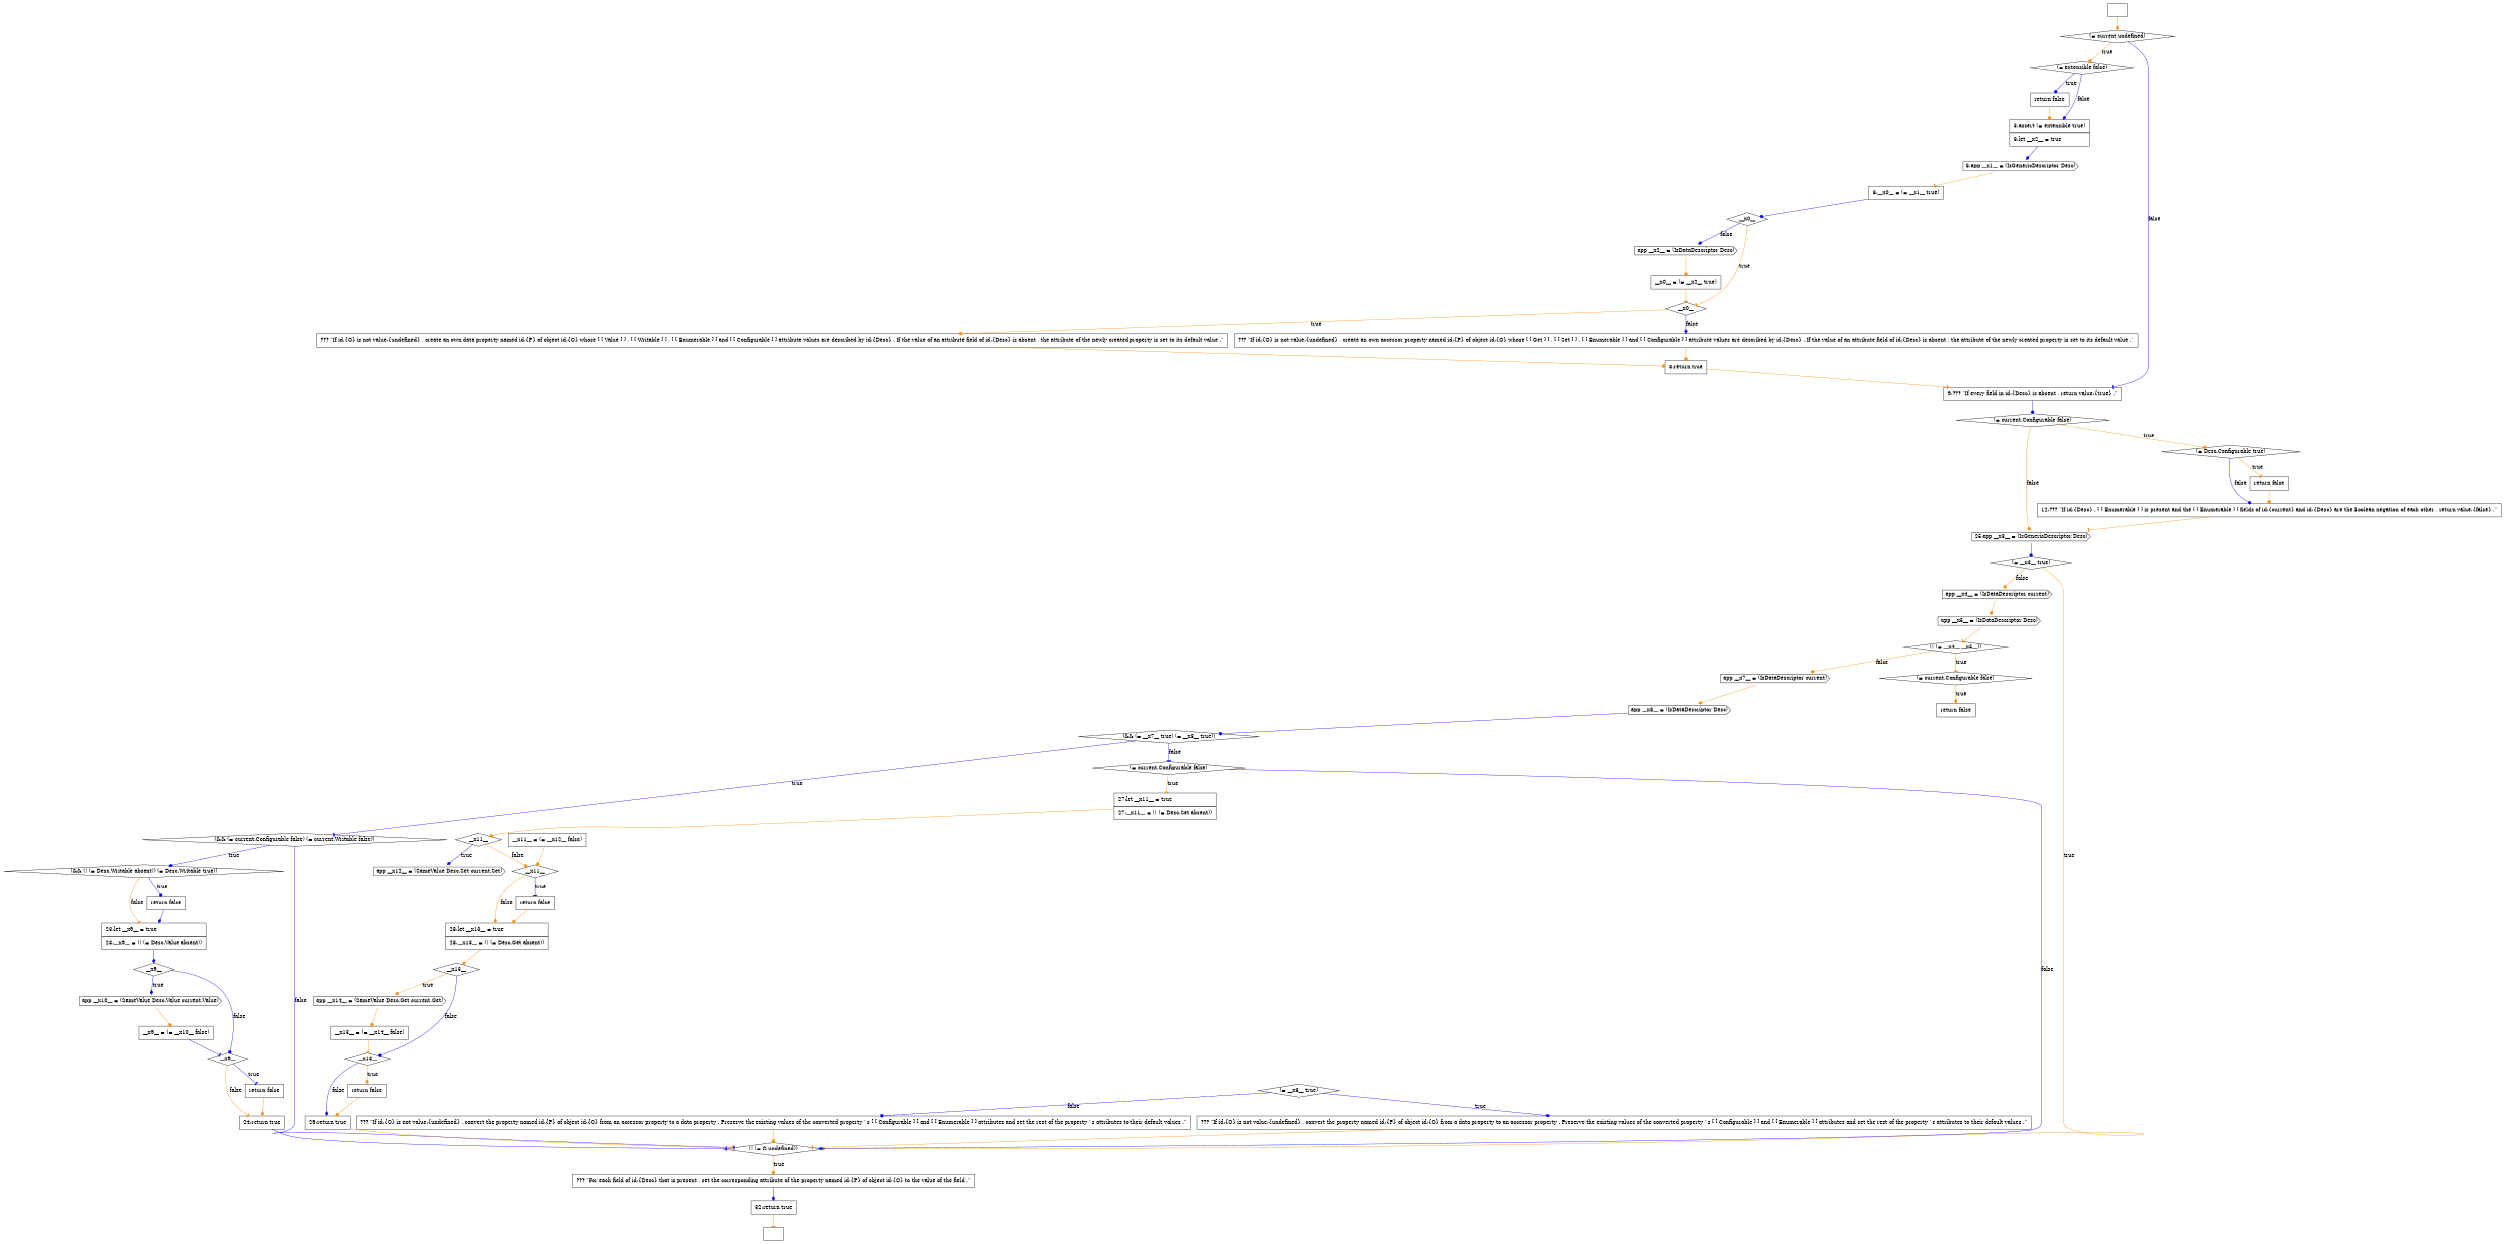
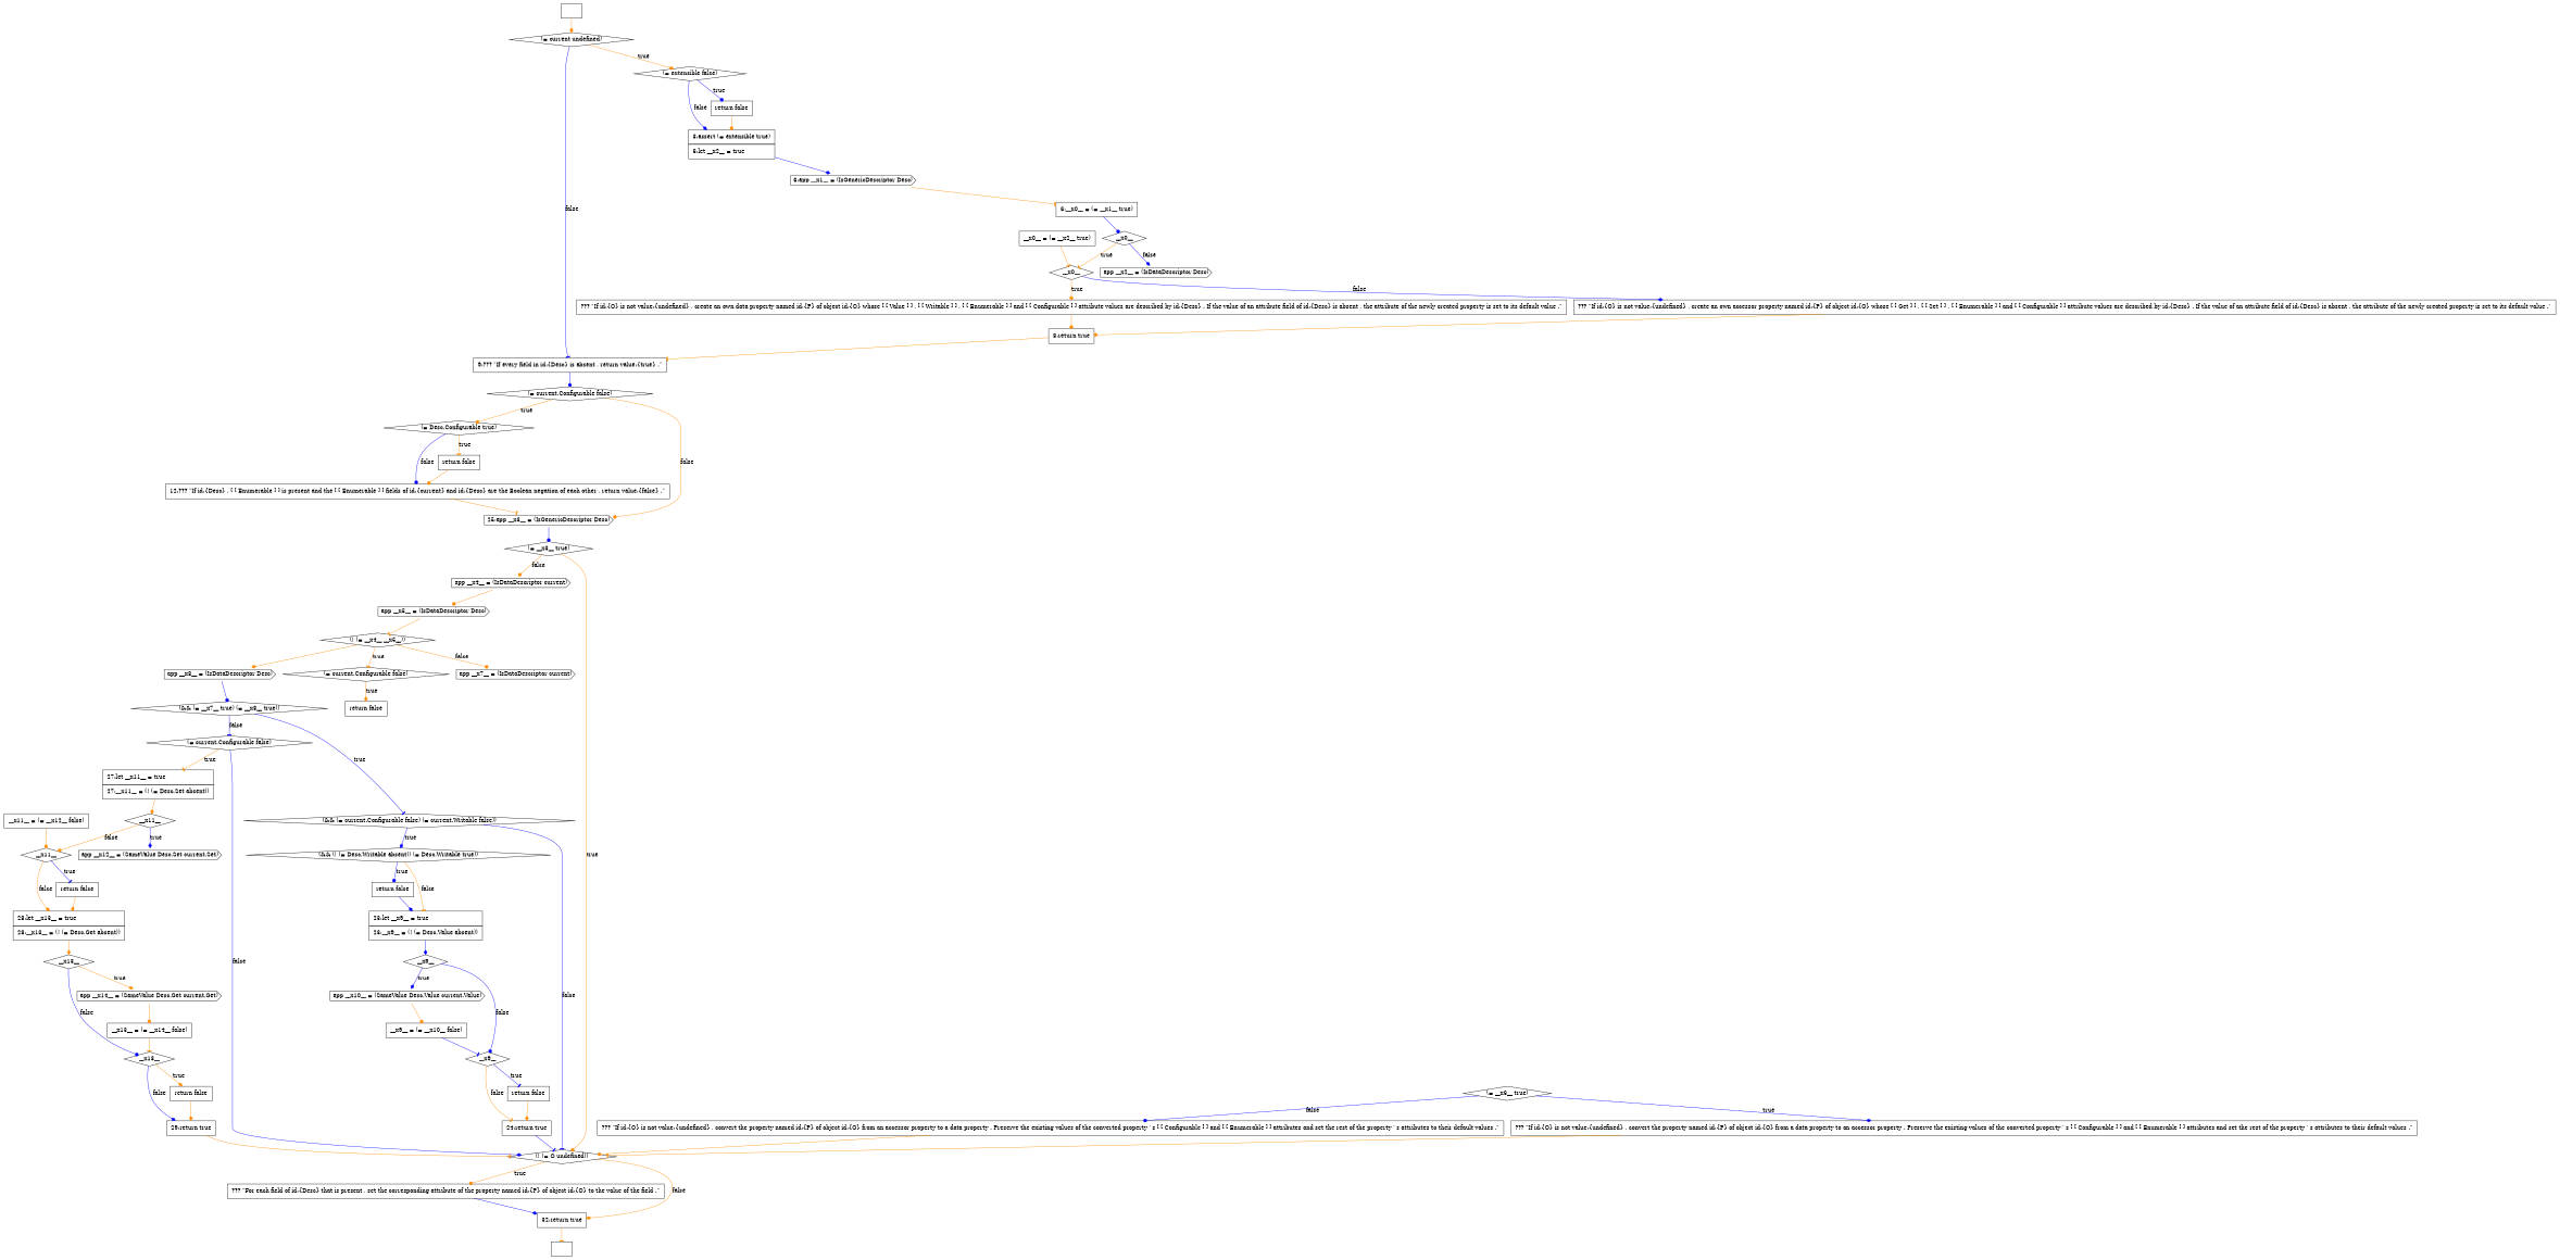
  digraph {
    node [color=black fillcolor=white shape=none style=filled]
    edge [arrowhead=diamond color=darkorange]
    n1 [label=<<font color="black">__x9__</font>> shape=diamond]
    n2 [label=<<font color="black">     <table border="0" cellborder="1" cellspacing="0" cellpadding="10">       <tr><td align="left">return false</td></tr>     </table>   </font>> margin=0]
    n3 [label=<<font color="black">     <table border="0" cellborder="1" cellspacing="0" cellpadding="10">       <tr><td align="left">24:return true</td></tr>     </table>   </font>> margin=0]
    n4 [label=<<font color="black">(! (= O undefined))</font>> shape=diamond]
    n5 [label=<<font color="black">(= __x3__ true)</font>> shape=diamond]
    n6 [label=<<font color="black">app __x4__ = (IsDataDescriptor current)</font>> shape=cds]
    n7 [label=<<font color="black">     <table border="0" cellborder="1" cellspacing="0" cellpadding="10">       <tr><td align="left">??? &quot;For each field of id:{Desc} that is present , set the corresponding attribute of the property named id:{P} of object id:{O} to the value of the field .&quot;</td></tr>     </table>   </font>> margin=0]
    n8 [label=<<font color="black">     <table border="0" cellborder="1" cellspacing="0" cellpadding="10">       <tr><td align="left">32:return true</td></tr>     </table>   </font>> margin=0]
    n9 [label=<<font color="black">app __x5__ = (IsDataDescriptor Desc)</font>> shape=cds]
    n10 [label=<<font color="black">(&amp;&amp; (= __x7__ true) (= __x8__ true))</font>> shape=diamond]
    n11 [label=<<font color="black">(&amp;&amp; (= current.Configurable false) (= current.Writable false))</font>> shape=diamond]
    n12 [label=<<font color="black">(= current.Configurable false)</font>> shape=diamond]
    n13 [label=<<font color="black">(&amp;&amp; (! (= Desc.Writable absent)) (= Desc.Writable true))</font>> shape=diamond]
    n14 [label=<<font color="black">     <table border="0" cellborder="1" cellspacing="0" cellpadding="10">       <tr><td align="left">27:let __x11__ = true</td></tr>       <tr><td align="left">27:__x11__ = (! (= Desc.Set absent))</td></tr>     </table>   </font>> margin=0]
    n15 [label=<<font color="black">     <table border="0" cellborder="1" cellspacing="0" cellpadding="10">       <tr><td align="left">??? &quot;If id:{O} is not value:{undefined} , create an own data property named id:{P} of object id:{O} whose [ [ Value ] ] , [ [ Writable ] ] , [ [ Enumerable ] ] and [ [ Configurable ] ] attribute values are described by id:{Desc} . If the value of an attribute field of id:{Desc} is absent , the attribute of the newly created property is set to its default value .&quot;</td></tr>     </table>   </font>> margin=0]
    n16 [label=<<font color="black">     <table border="0" cellborder="1" cellspacing="0" cellpadding="10">       <tr><td align="left">8:return true</td></tr>     </table>   </font>> margin=0]
    n17 [label=<<font color="black">     <table border="0" cellborder="1" cellspacing="0" cellpadding="10">       <tr><td align="left">9:??? &quot;If every field in id:{Desc} is absent , return value:{true} .&quot;</td></tr>     </table>   </font>> margin=0]
    n18 [label=<<font color="black">app __x10__ = (SameValue Desc.Value current.Value)</font>> shape=cds]
    n19 [label=<<font color="black">     <table border="0" cellborder="1" cellspacing="0" cellpadding="10">       <tr><td align="left">__x9__ = (= __x10__ false)</td></tr>     </table>   </font>> margin=0]
    n20 [label=<<font color="black">(= current.Configurable false)</font>> shape=diamond]
    n21 [label=<<font color="black">(= Desc.Configurable true)</font>> shape=diamond]
    n22 [label=<<font color="black">25:app __x3__ = (IsGenericDescriptor Desc)</font>> shape=cds]
    n23 [label=" " shape=box]
    n24 [label=<<font color="black">(! (= __x4__ __x5__))</font>> shape=diamond]
    n25 [label=<<font color="black">app __x7__ = (IsDataDescriptor current)</font>> shape=cds]
    n26 [label=<<font color="black">(= current.Configurable false)</font>> shape=diamond]
    n27 [label=<<font color="black">     <table border="0" cellborder="1" cellspacing="0" cellpadding="10">       <tr><td align="left">__x11__ = (= __x12__ false)</td></tr>     </table>   </font>> margin=0]
    n28 [label=<<font color="black">__x11__</font>> shape=diamond]
    n29 [label=<<font color="black">     <table border="0" cellborder="1" cellspacing="0" cellpadding="10">       <tr><td align="left">28:let __x13__ = true</td></tr>       <tr><td align="left">28:__x13__ = (! (= Desc.Get absent))</td></tr>     </table>   </font>> margin=0]
    n30 [label=<<font color="black">     <table border="0" cellborder="1" cellspacing="0" cellpadding="10">       <tr><td align="left">return false</td></tr>     </table>   </font>> margin=0]
    n31 [label=<<font color="black">     <table border="0" cellborder="1" cellspacing="0" cellpadding="10">       <tr><td align="left">__x0__ = (= __x2__ true)</td></tr>     </table>   </font>> margin=0]
    n32 [label=<<font color="black">__x0__</font>> shape=diamond]
    n33 [label=<<font color="black">     <table border="0" cellborder="1" cellspacing="0" cellpadding="10">       <tr><td align="left">??? &quot;If id:{O} is not value:{undefined} , create an own accessor property named id:{P} of object id:{O} whose [ [ Get ] ] , [ [ Set ] ] , [ [ Enumerable ] ] and [ [ Configurable ] ] attribute values are described by id:{Desc} . If the value of an attribute field of id:{Desc} is absent , the attribute of the newly created property is set to its default value .&quot;</td></tr>     </table>   </font>> margin=0]
    n34 [label=<<font color="black">app __x8__ = (IsDataDescriptor Desc)</font>> shape=cds]
    n35 [label=<<font color="black">app __x2__ = (IsDataDescriptor Desc)</font>> shape=cds]
    n36 [label=<<font color="black">     <table border="0" cellborder="1" cellspacing="0" cellpadding="10">       <tr><td align="left">23:let __x9__ = true</td></tr>       <tr><td align="left">23:__x9__ = (! (= Desc.Value absent))</td></tr>     </table>   </font>> margin=0]
    n37 [label=<<font color="black">__x9__</font>> shape=diamond]
    n38 [label=<<font color="black">     <table border="0" cellborder="1" cellspacing="0" cellpadding="10">       <tr><td align="left">12:??? &quot;If id:{Desc} . [ [ Enumerable ] ] is present and the [ [ Enumerable ] ] fields of id:{current} and id:{Desc} are the Boolean negation of each other , return value:{false} .&quot;</td></tr>     </table>   </font>> margin=0]
    n39 [label=<<font color="black">     <table border="0" cellborder="1" cellspacing="0" cellpadding="10">       <tr><td align="left">return false</td></tr>     </table>   </font>> margin=0]
    n40 [label=<<font color="black">(= __x6__ true)</font>> shape=diamond]
    n41 [label=<<font color="black">     <table border="0" cellborder="1" cellspacing="0" cellpadding="10">       <tr><td align="left">??? &quot;If id:{O} is not value:{undefined} , convert the property named id:{P} of object id:{O} from a data property to an accessor property . Preserve the existing values of the converted property ' s [ [ Configurable ] ] and [ [ Enumerable ] ] attributes and set the rest of the property ' s attributes to their default values .&quot;</td></tr>     </table>   </font>> margin=0]
    n42 [label=<<font color="black">     <table border="0" cellborder="1" cellspacing="0" cellpadding="10">       <tr><td align="left">??? &quot;If id:{O} is not value:{undefined} , convert the property named id:{P} of object id:{O} from an accessor property to a data property . Preserve the existing values of the converted property ' s [ [ Configurable ] ] and [ [ Enumerable ] ] attributes and set the rest of the property ' s attributes to their default values .&quot;</td></tr>     </table>   </font>> margin=0]
    n43 [label=<<font color="black">     <table border="0" cellborder="1" cellspacing="0" cellpadding="10">       <tr><td align="left">3:assert (= extensible true)</td></tr>       <tr><td align="left">6:let __x2__ = true</td></tr>     </table>   </font>> margin=0]
    n44 [label=<<font color="black">6:app __x1__ = (IsGenericDescriptor Desc)</font>> shape=cds]
    n45 [label=<<font color="black">     <table border="0" cellborder="1" cellspacing="0" cellpadding="10">       <tr><td align="left">6:__x0__ = (= __x1__ true)</td></tr>     </table>   </font>> margin=0]
    n46 [label=<<font color="black">     <table border="0" cellborder="1" cellspacing="0" cellpadding="10">       <tr><td align="left">__x13__ = (= __x14__ false)</td></tr>     </table>   </font>> margin=0]
    n47 [label=<<font color="black">__x13__</font>> shape=diamond]
    n48 [label=<<font color="black">     <table border="0" cellborder="1" cellspacing="0" cellpadding="10">       <tr><td align="left">29:return true</td></tr>     </table>   </font>> margin=0]
    n49 [label=<<font color="black">     <table border="0" cellborder="1" cellspacing="0" cellpadding="10">       <tr><td align="left">return false</td></tr>     </table>   </font>> margin=0]
    n50 [label=<<font color="black">__x13__</font>> shape=diamond]
    n51 [label=<<font color="black">     <table border="0" cellborder="1" cellspacing="0" cellpadding="10">       <tr><td align="left">return false</td></tr>     </table>   </font>> margin=0]
    n52 [label=<<font color="black">app __x14__ = (SameValue Desc.Get current.Get)</font>> shape=cds]
    n53 [label=" " shape=box]
    n54 [label=<<font color="black">(= current undefined)</font>> shape=diamond]
    n55 [label=<<font color="black">(= extensible false)</font>> shape=diamond]
    n56 [label=<<font color="black">     <table border="0" cellborder="1" cellspacing="0" cellpadding="10">       <tr><td align="left">return false</td></tr>     </table>   </font>> margin=0]
    n57 [label=<<font color="black">     <table border="0" cellborder="1" cellspacing="0" cellpadding="10">       <tr><td align="left">return false</td></tr>     </table>   </font>> margin=0]
    n58 [label=<<font color="black">__x0__</font>> shape=diamond]
    n59 [label=<<font color="black">__x11__</font>> shape=diamond]
    n60 [label=<<font color="black">app __x12__ = (SameValue Desc.Set current.Set)</font>> shape=cds]
    n1 -> n2 [arrowhead=tee color=blue label=<<font color="black">true</font>>]
    n1 -> n3 [arrowhead=tee label=<<font color="black">false</font>>]
    n2 -> n3
    n3 -> n4 [arrowhead=tee color=blue]
    n4 -> n7 [arrowhead=dot label=<<font color="black">true</font>>]
+   n4 -> n8 [label=<<font color="black">false</font>>]
    n5 -> n4 [arrowhead=dot label=<<font color="black">true</font>>]
    n5 -> n6 [arrowhead=dot label=<<font color="black">false</font>>]
    n6 -> n9 [arrowhead=dot]
    n7 -> n8 [color=blue]
    n8 -> n23 [arrowhead=tee]
    n9 -> n24 [arrowhead=tee]
    n10 -> n11 [arrowhead=tee color=blue label=<<font color="black">true</font>>]
    n10 -> n12 [arrowhead=tee color=blue label=<<font color="black">false</font>>]
    n11 -> n4 [arrowhead=tee color=blue label=<<font color="black">false</font>>]
    n11 -> n13 [color=blue label=<<font color="black">true</font>>]
    n12 -> n4 [color=blue label=<<font color="black">false</font>>]
    n12 -> n14 [arrowhead=tee label=<<font color="black">true</font>>]
    n13 -> n36 [arrowhead=tee label=<<font color="black">false</font>>]
    n13 -> n56 [arrowhead=dot color=blue label=<<font color="black">true</font>>]
    n14 -> n59
    n15 -> n16 [arrowhead=dot]
    n16 -> n17 [arrowhead=tee]
    n17 -> n20 [arrowhead=dot color=blue]
    n18 -> n19 [arrowhead=dot]
    n19 -> n1 [arrowhead=tee color=blue]
    n20 -> n21 [arrowhead=dot label=<<font color="black">true</font>>]
    n20 -> n22 [arrowhead=dot label=<<font color="black">false</font>>]
    n21 -> n38 [arrowhead=dot color=blue label=<<font color="black">false</font>>]
    n21 -> n39 [arrowhead=tee label=<<font color="black">true</font>>]
    n22 -> n5 [arrowhead=dot color=blue]
    n24 -> n25 [arrowhead=dot label=<<font color="black">false</font>>]
    n24 -> n26 [arrowhead=tee label=<<font color="black">true</font>>]
-   n25 -> n34
+   n24 -> n34
    n26 -> n57 [label=<<font color="black">true</font>>]
    n27 -> n28 [arrowhead=dot]
    n28 -> n29 [label=<<font color="black">false</font>>]
    n28 -> n30 [arrowhead=tee color=blue label=<<font color="black">true</font>>]
    n29 -> n50
    n30 -> n29
    n31 -> n32 [arrowhead=tee]
    n32 -> n15 [arrowhead=dot label=<<font color="black">true</font>>]
    n32 -> n33 [color=blue label=<<font color="black">false</font>>]
    n33 -> n16 [arrowhead=dot]
    n34 -> n10 [arrowhead=dot color=blue]
-   n35 -> n31 [arrowhead=dot]
    n36 -> n37 [color=blue]
    n37 -> n1 [arrowhead=dot color=blue label=<<font color="black">false</font>>]
    n37 -> n18 [color=blue label=<<font color="black">true</font>>]
    n38 -> n22 [arrowhead=tee]
    n39 -> n38 [arrowhead=dot]
    n40 -> n41 [color=blue label=<<font color="black">true</font>>]
    n40 -> n42 [arrowhead=dot color=blue label=<<font color="black">false</font>>]
    n41 -> n4 [arrowhead=tee]
    n42 -> n4 [arrowhead=dot]
    n43 -> n44 [color=blue]
    n44 -> n45 [arrowhead=tee]
    n45 -> n58 [arrowhead=dot color=blue]
    n46 -> n47 [arrowhead=tee]
    n47 -> n48 [color=blue label=<<font color="black">false</font>>]
    n47 -> n49 [label=<<font color="black">true</font>>]
    n48 -> n4 [arrowhead=tee]
    n49 -> n48
    n50 -> n47 [arrowhead=dot color=blue label=<<font color="black">false</font>>]
    n50 -> n52 [label=<<font color="black">true</font>>]
    n51 -> n43 [arrowhead=dot]
    n52 -> n46 [arrowhead=dot]
    n53 -> n54
    n54 -> n17 [arrowhead=tee color=blue label=<<font color="black">false</font>>]
    n54 -> n55 [label=<<font color="black">true</font>>]
    n55 -> n43 [color=blue label=<<font color="black">false</font>>]
    n55 -> n51 [arrowhead=dot color=blue label=<<font color="black">true</font>>]
    n56 -> n36 [color=blue]
    n58 -> n32 [arrowhead=tee label=<<font color="black">true</font>>]
    n58 -> n35 [color=blue label=<<font color="black">false</font>>]
    n59 -> n28 [label=<<font color="black">false</font>>]
    n59 -> n60 [color=blue label=<<font color="black">true</font>>]
  }
